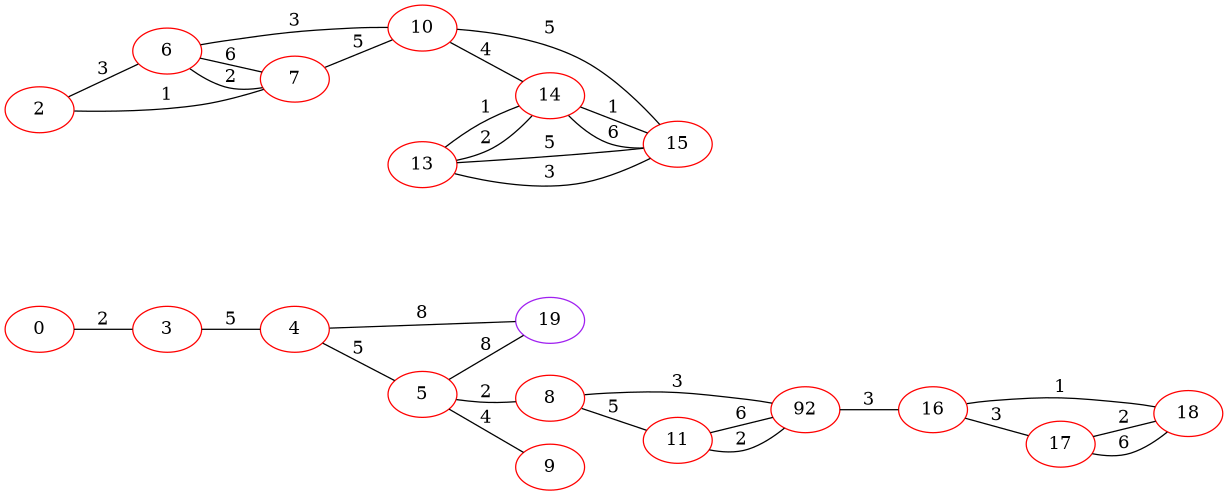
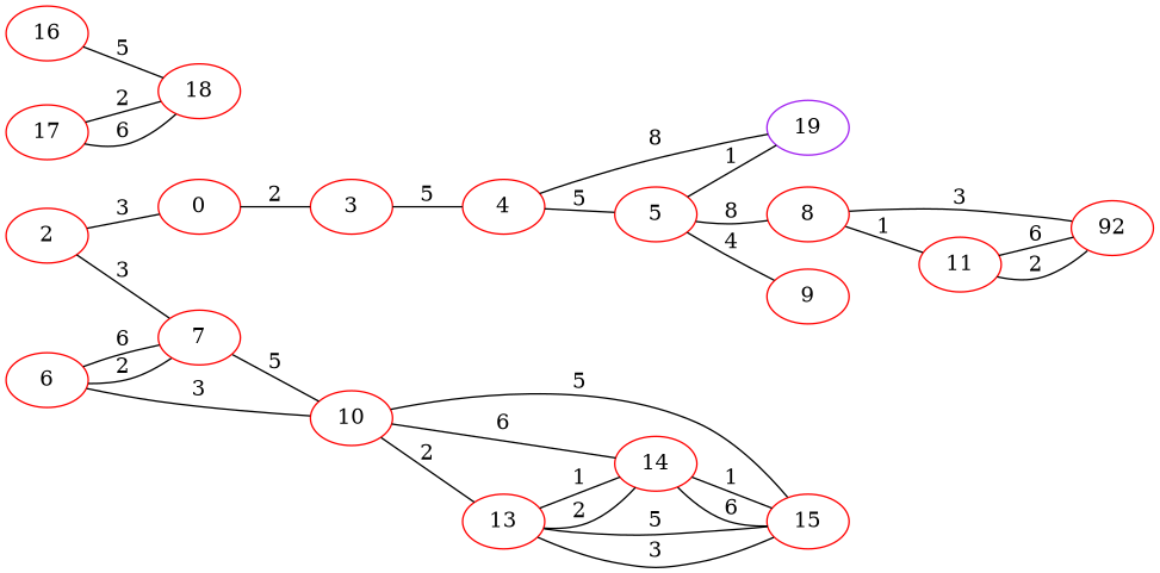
  graph {
    rankdir=LR
    node [color=red weight=1]
    0
    3
    4
    2
    6
    7
    10
    5
    19 [color=purple weight=4]
    8
    9
    11
    n13 [label=92]
    13
    14
    15
    16
    17
    18
    0 -- 3 [label=2]
    3 -- 4 [label=5]
    4 -- 5 [label=5]
    4 -- 19 [label=8]
-   2 -- 6 [label=3]
-   2 -- 7 [label=1]
+   2 -- 0 [label=3]
+   2 -- 7 [label=3]
    6 -- 7 [label=2]
    6 -- 7 [label=6]
    6 -- 10 [label=3]
    7 -- 10 [label=5]
-   10 -- 14 [label=4]
+   10 -- 13 [label=2]
+   10 -- 14 [label=6]
    10 -- 15 [label=5]
-   5 -- 19 [label=8]
-   5 -- 8 [label=2]
+   5 -- 19 [label=1]
+   5 -- 8 [label=8]
    5 -- 9 [label=4]
-   8 -- 11 [label=5]
+   8 -- 11 [label=1]
    8 -- n13 [label=3]
    11 -- n13 [label=6]
    11 -- n13 [label=2]
-   n13 -- 16 [label=3]
    13 -- 14 [label=1]
    13 -- 14 [label=2]
    13 -- 15 [label=5]
    13 -- 15 [label=3]
    14 -- 15 [label=6]
    14 -- 15 [label=1]
-   16 -- 17 [label=3]
-   16 -- 18 [label=1]
+   16 -- 18 [label=5]
    17 -- 18 [label=2]
    17 -- 18 [label=6]
  }
